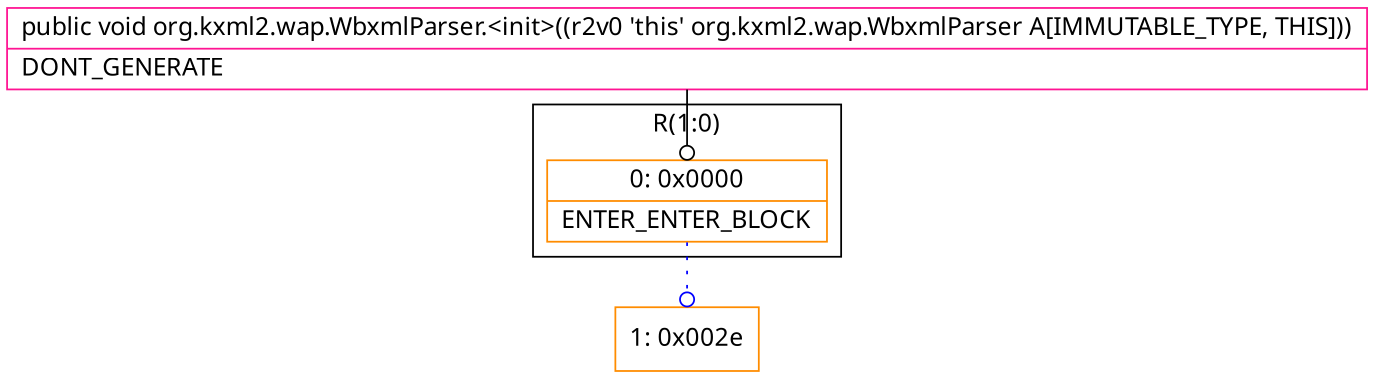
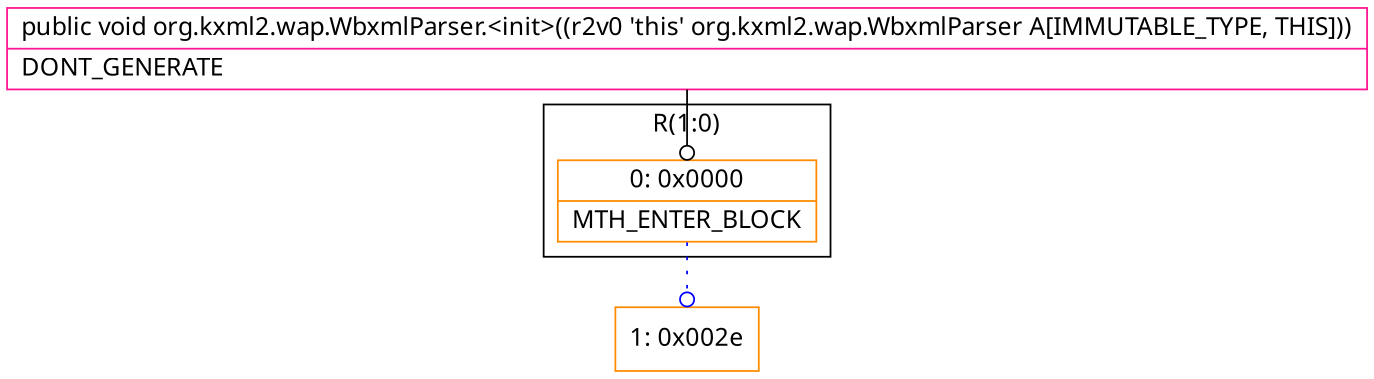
  digraph {
    fontname="Noto Sans"
    node [color=darkorange shape=record fontname="Noto Sans"]
    edge [arrowhead=odot fontname="Noto Sans"]
-   n1 [label="{0\:\ 0x0000|ENTER_ENTER_BLOCK\l}"]
+   n1 [label="{0\:\ 0x0000|MTH_ENTER_BLOCK\l}"]
    n2 [label="{1\:\ 0x002e}"]
    n3 [label="{public void org.kxml2.wap.WbxmlParser.\<init\>((r2v0 'this' org.kxml2.wap.WbxmlParser A[IMMUTABLE_TYPE, THIS]))  | DONT_GENERATE\l}" color=deeppink]
    subgraph cluster_1 {
      label="R(1:0)"
      n1
    }
    n1 -> n2 [color=blue style=dotted]
    n3 -> n1 [color=black style=solid]
  }
